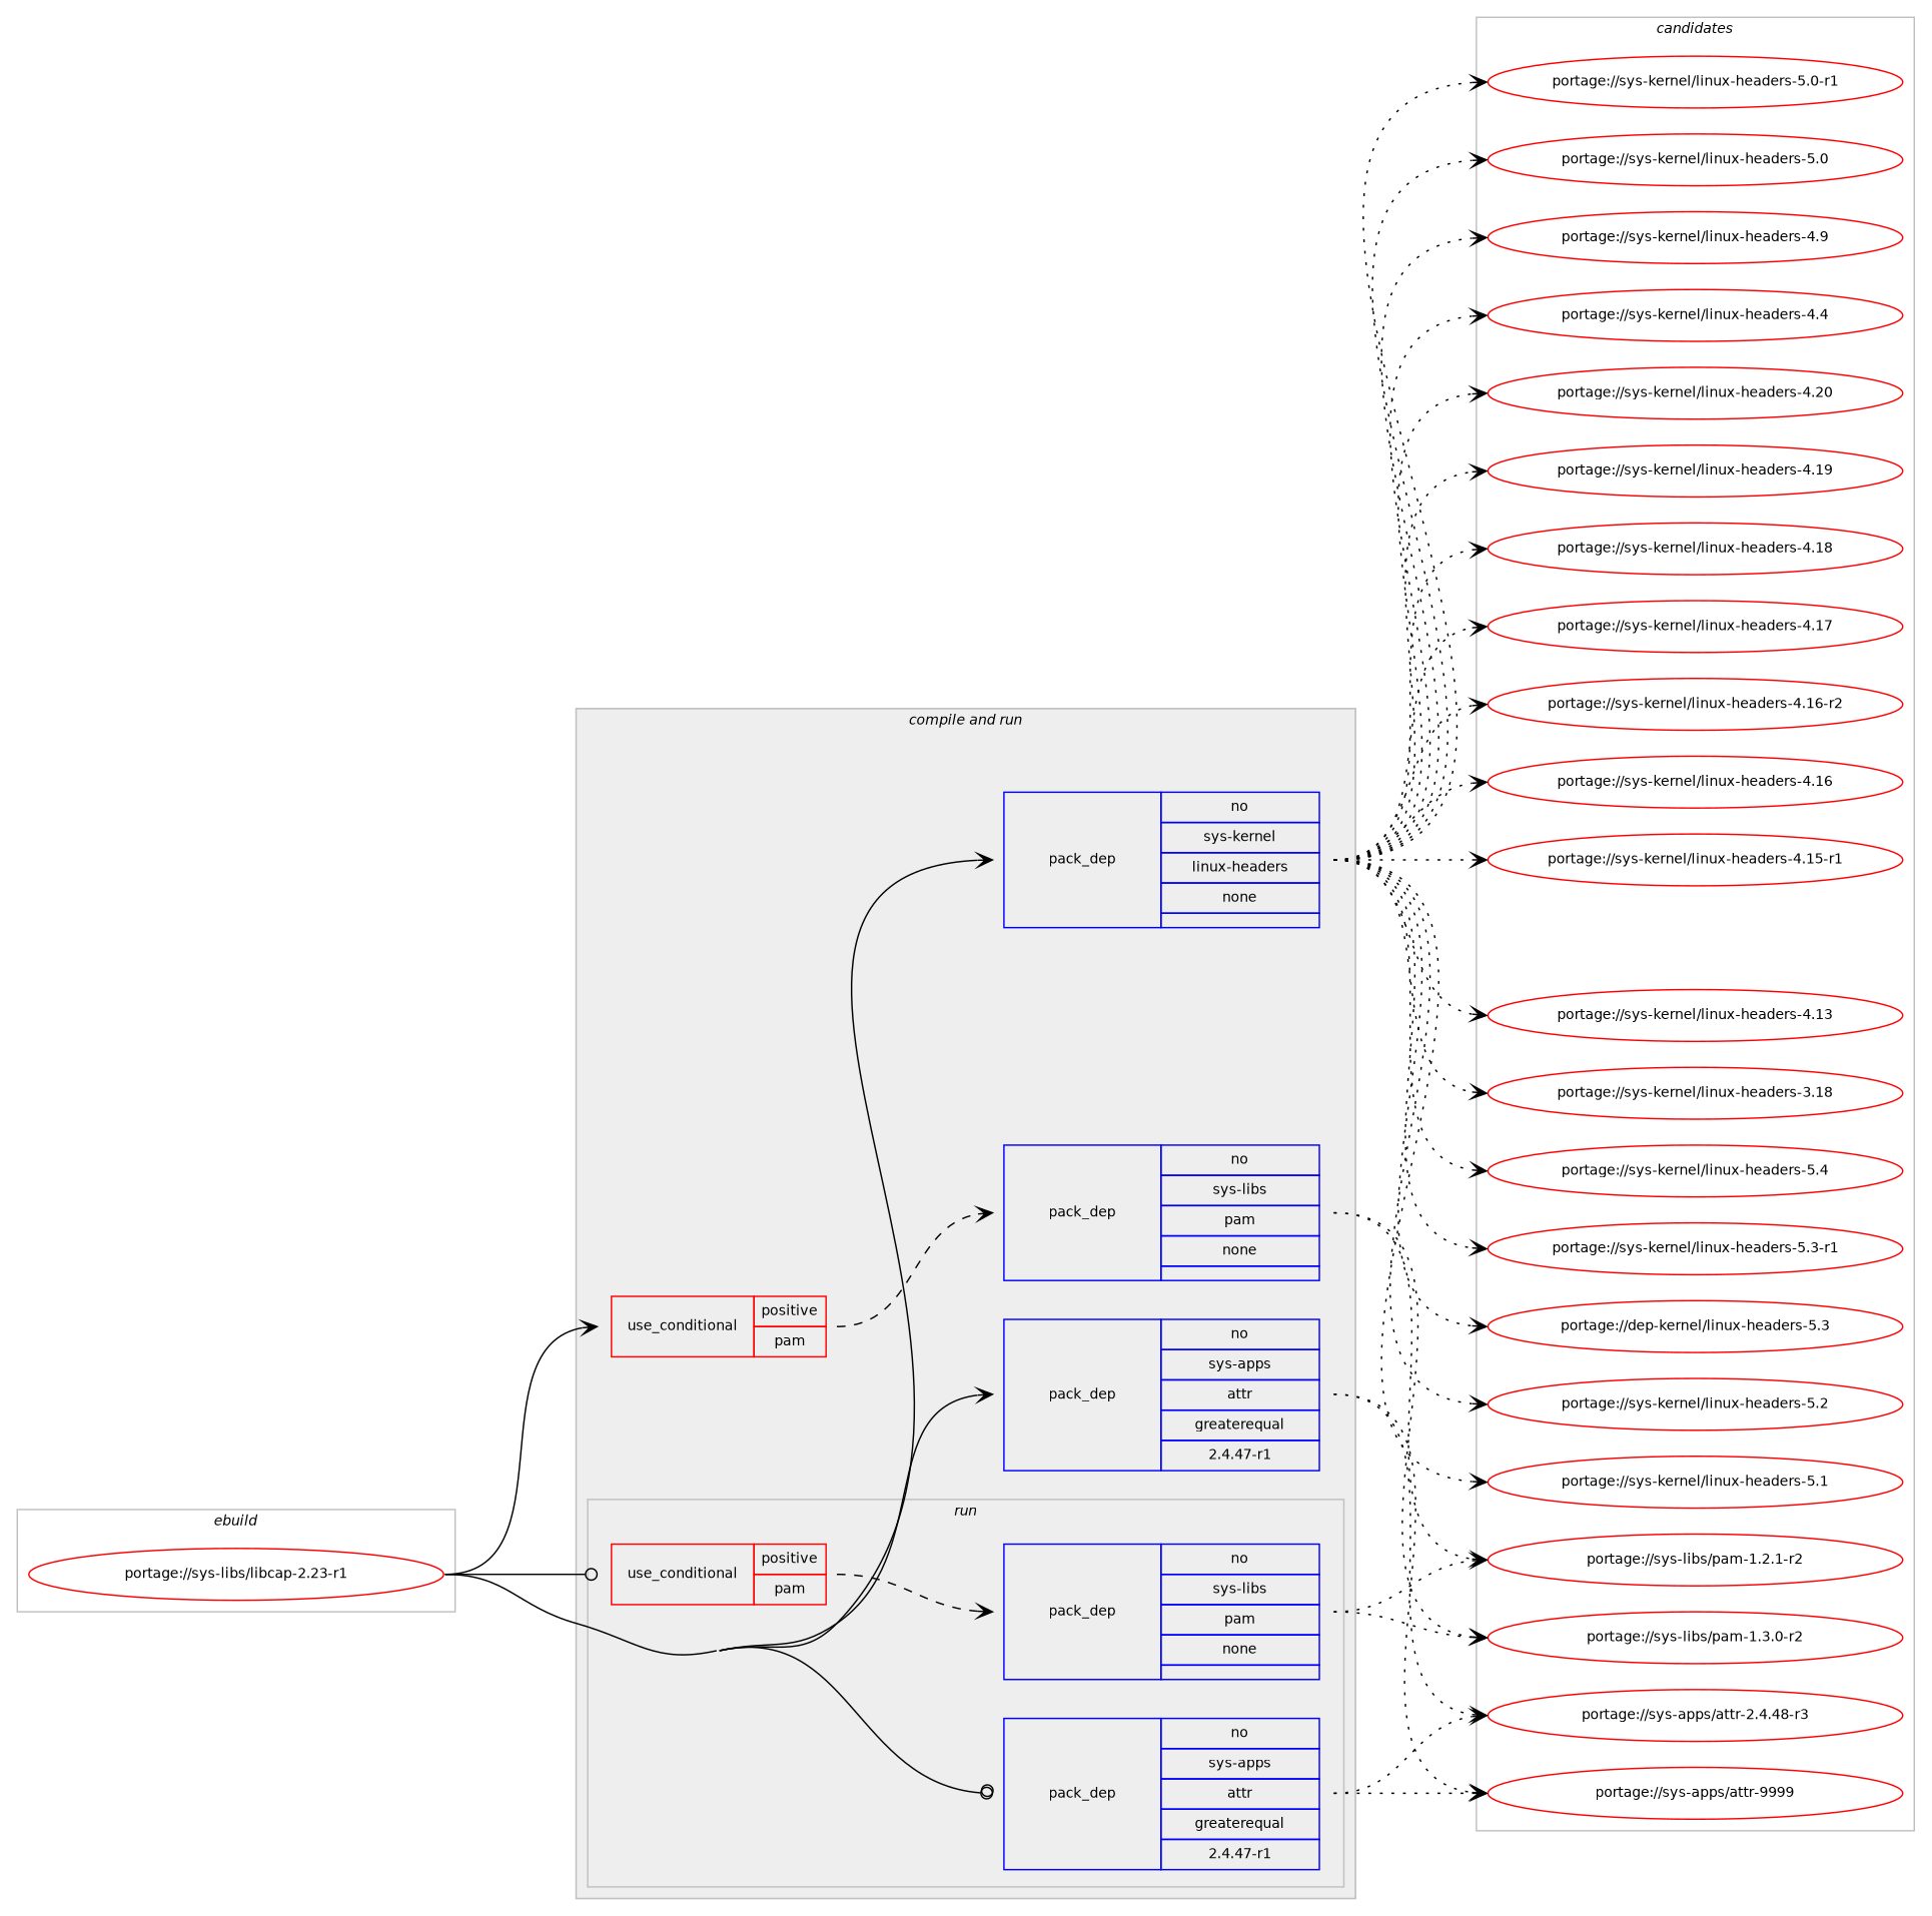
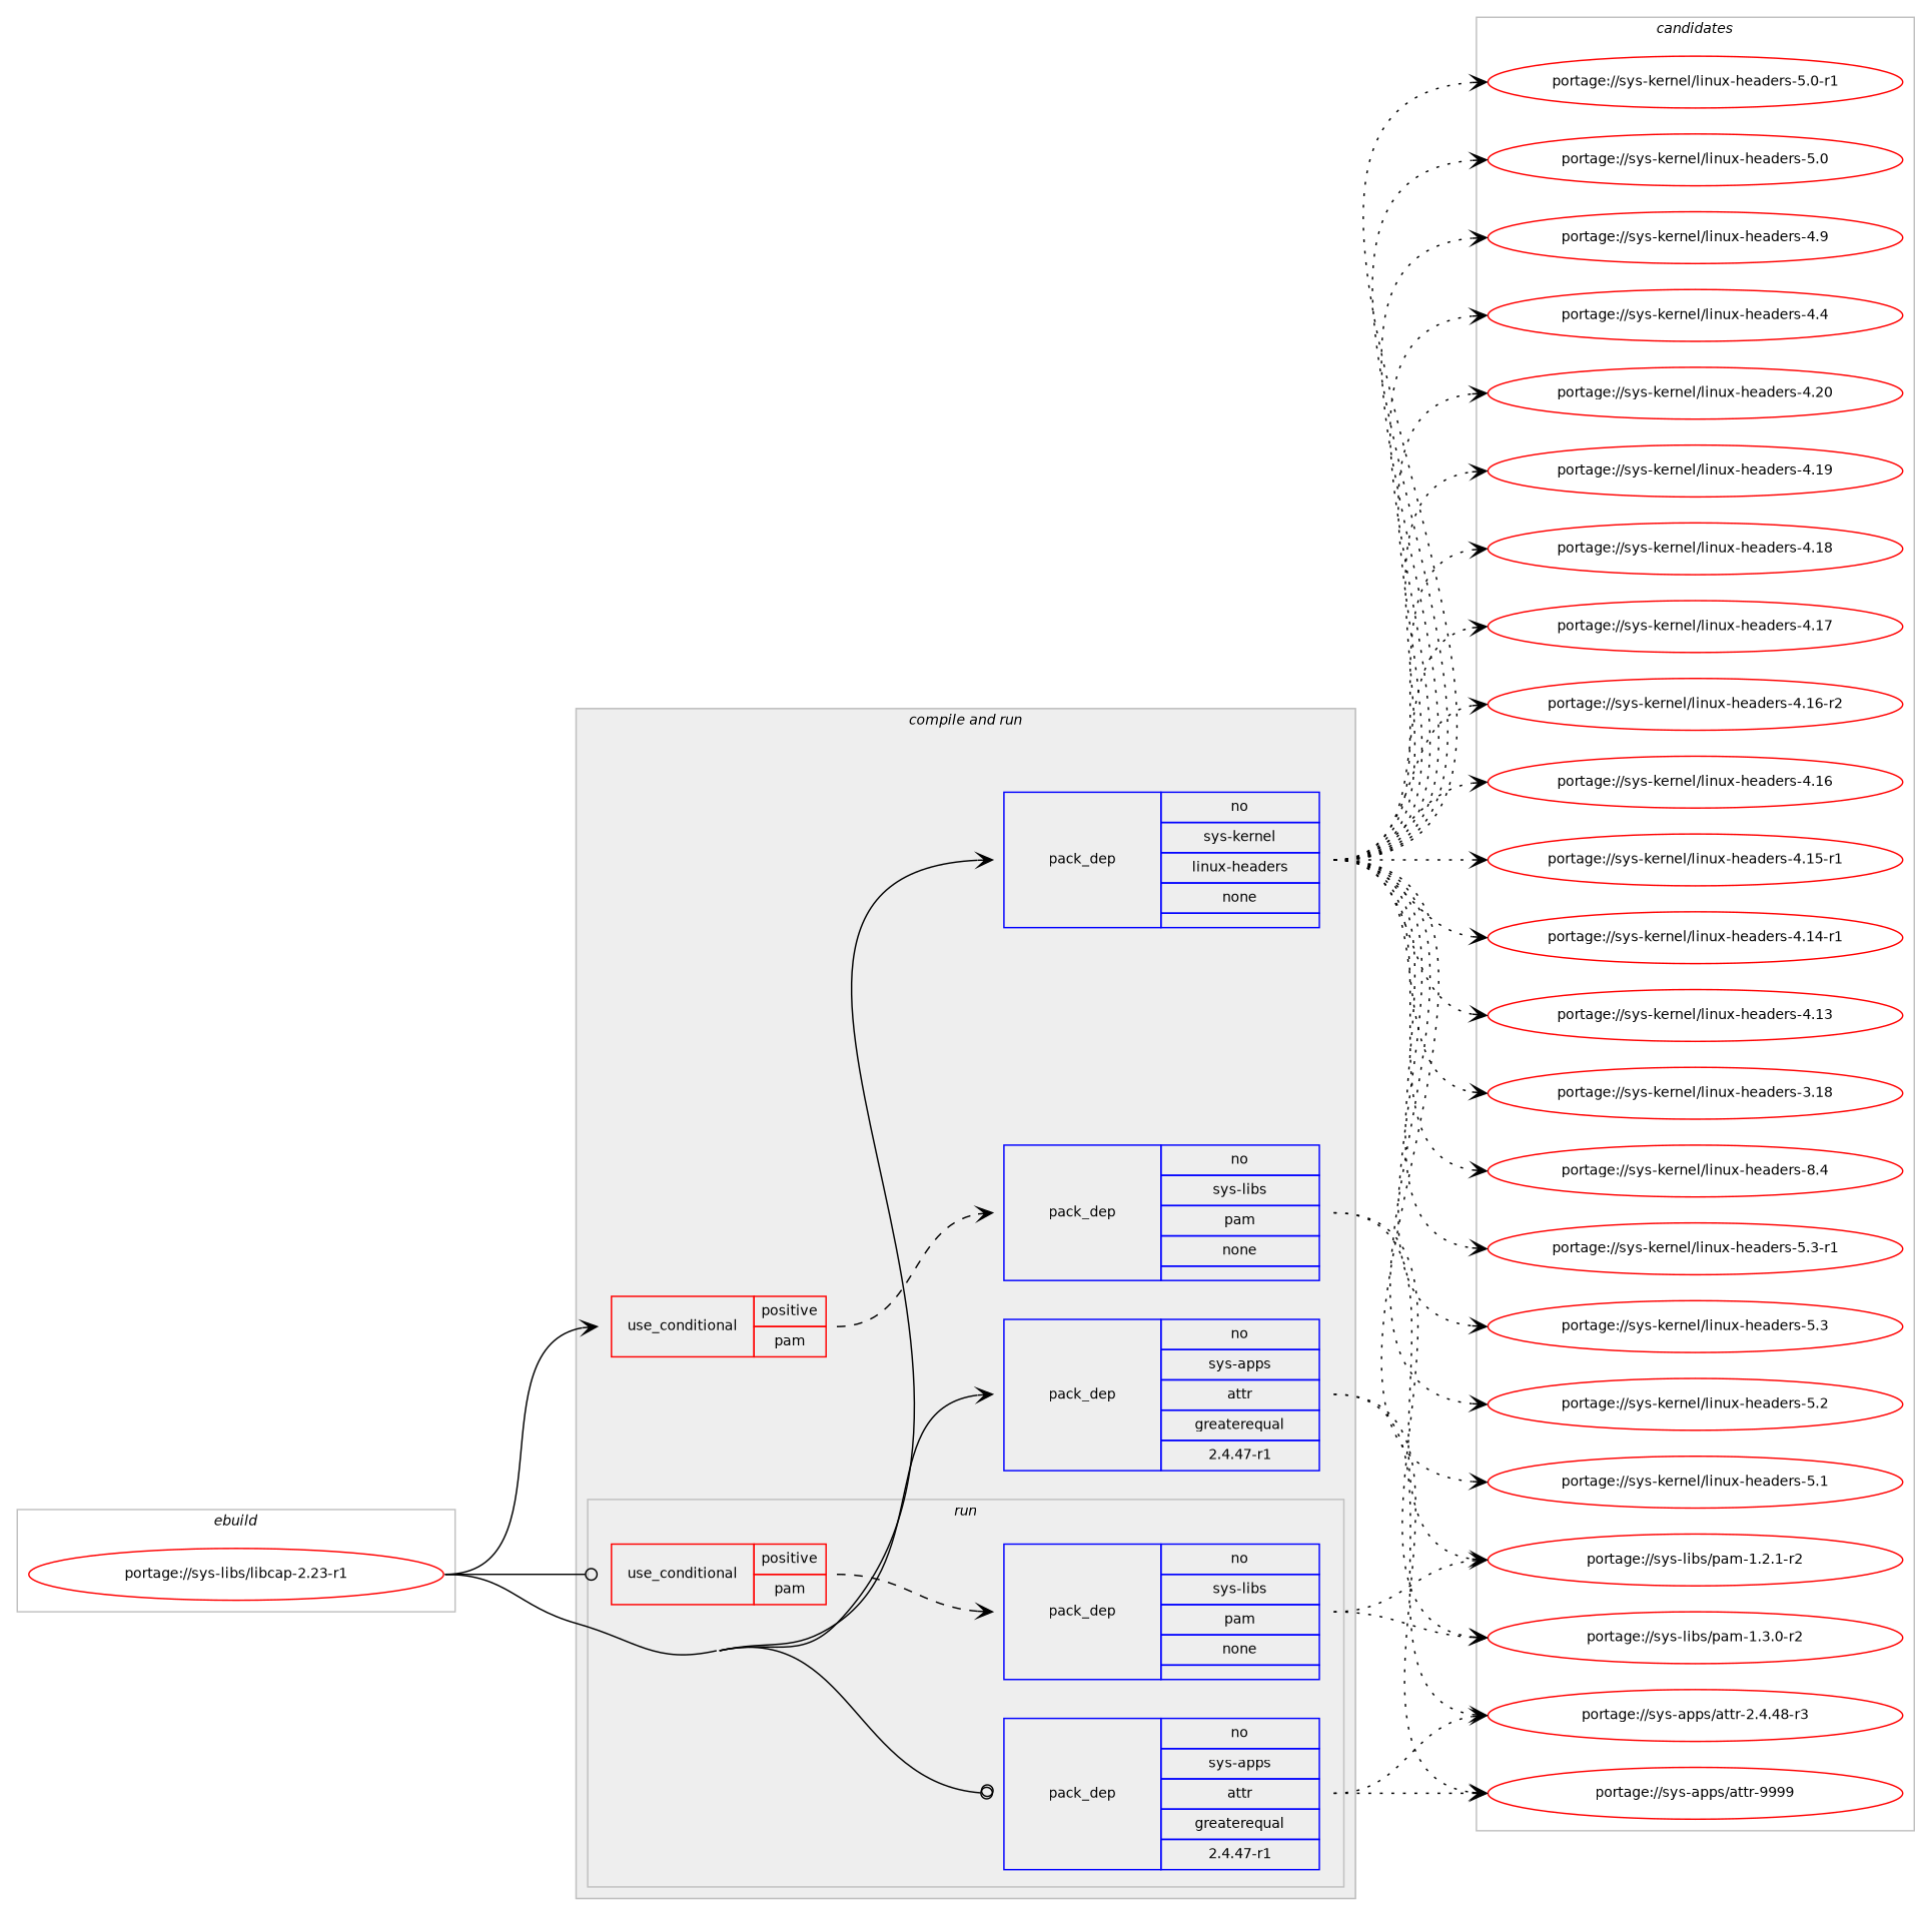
  digraph {
    compound=true
    concentrate=true
    fontname=Helvetica
    fontsize=10
    newrank=true
    rankdir=LR
    ranksep=1.5
    node [color=red fontname=Helvetica fontsize=10]
    edge [arrowhead=vee headport=w style=dotted tailport=e weight=100]
    n1 [label="portage://sys-libs/libcap-2.23-r1" width=4]
    n2 [color=blue label=<<TABLE BORDER="0" CELLBORDER="1" CELLSPACING="0" CELLPADDING="4" WIDTH="220"><TR><TD ROWSPAN="6" CELLPADDING="30">pack_dep</TD></TR><TR><TD WIDTH="110">no</TD></TR><TR><TD>sys-libs</TD></TR><TR><TD>pam</TD></TR><TR><TD>none</TD></TR><TR><TD></TD></TR></TABLE>> shape=none]
    n3 [label=<<TABLE BORDER="0" CELLBORDER="1" CELLSPACING="0" CELLPADDING="4"><TR><TD ROWSPAN="3" CELLPADDING="10">use_conditional</TD></TR><TR><TD>positive</TD></TR><TR><TD>pam</TD></TR></TABLE>> shape=none]
    n4 [color=blue label=<<TABLE BORDER="0" CELLBORDER="1" CELLSPACING="0" CELLPADDING="4" WIDTH="220"><TR><TD ROWSPAN="6" CELLPADDING="30">pack_dep</TD></TR><TR><TD WIDTH="110">no</TD></TR><TR><TD>sys-apps</TD></TR><TR><TD>attr</TD></TR><TR><TD>greaterequal</TD></TR><TR><TD>2.4.47-r1</TD></TR></TABLE>> shape=none]
    n5 [color=blue label=<<TABLE BORDER="0" CELLBORDER="1" CELLSPACING="0" CELLPADDING="4" WIDTH="220"><TR><TD ROWSPAN="6" CELLPADDING="30">pack_dep</TD></TR><TR><TD WIDTH="110">no</TD></TR><TR><TD>sys-kernel</TD></TR><TR><TD>linux-headers</TD></TR><TR><TD>none</TD></TR><TR><TD></TD></TR></TABLE>> shape=none]
    n6 [color=blue label=<<TABLE BORDER="0" CELLBORDER="1" CELLSPACING="0" CELLPADDING="4" WIDTH="220"><TR><TD ROWSPAN="6" CELLPADDING="30">pack_dep</TD></TR><TR><TD WIDTH="110">no</TD></TR><TR><TD>sys-libs</TD></TR><TR><TD>pam</TD></TR><TR><TD>none</TD></TR><TR><TD></TD></TR></TABLE>> shape=none]
    n7 [label=<<TABLE BORDER="0" CELLBORDER="1" CELLSPACING="0" CELLPADDING="4"><TR><TD ROWSPAN="3" CELLPADDING="10">use_conditional</TD></TR><TR><TD>positive</TD></TR><TR><TD>pam</TD></TR></TABLE>> shape=none]
    n8 [color=blue label=<<TABLE BORDER="0" CELLBORDER="1" CELLSPACING="0" CELLPADDING="4" WIDTH="220"><TR><TD ROWSPAN="6" CELLPADDING="30">pack_dep</TD></TR><TR><TD WIDTH="110">no</TD></TR><TR><TD>sys-apps</TD></TR><TR><TD>attr</TD></TR><TR><TD>greaterequal</TD></TR><TR><TD>2.4.47-r1</TD></TR></TABLE>> shape=none]
    n9 [label="portage://sys-libs/pam-1.3.0-r2" width=4]
    n10 [label="portage://sys-libs/pam-1.2.1-r2" width=4]
    n11 [label="portage://sys-apps/attr-9999" width=4]
    n12 [label="portage://sys-apps/attr-2.4.48-r3" width=4]
-   n13 [label="portage://sys-kernel/linux-headers-5.4" width=4]
+   n13 [label="portage://sys-kernel/linux-headers-8.4" width=4]
    n14 [label="portage://sys-kernel/linux-headers-5.3-r1" width=4]
-   n15 [label="portage://dep-kernel/linux-headers-5.3" width=4]
+   n15 [label="portage://sys-kernel/linux-headers-5.3" width=4]
    n16 [label="portage://sys-kernel/linux-headers-5.2" width=4]
    n17 [label="portage://sys-kernel/linux-headers-5.1" width=4]
    n18 [label="portage://sys-kernel/linux-headers-5.0-r1" width=4]
    n19 [label="portage://sys-kernel/linux-headers-5.0" width=4]
    n20 [label="portage://sys-kernel/linux-headers-4.9" width=4]
    n21 [label="portage://sys-kernel/linux-headers-4.4" width=4]
    n22 [label="portage://sys-kernel/linux-headers-4.20" width=4]
    n23 [label="portage://sys-kernel/linux-headers-4.19" width=4]
    n24 [label="portage://sys-kernel/linux-headers-4.18" width=4]
    n25 [label="portage://sys-kernel/linux-headers-4.17" width=4]
    n26 [label="portage://sys-kernel/linux-headers-4.16-r2" width=4]
    n27 [label="portage://sys-kernel/linux-headers-4.16" width=4]
    n28 [label="portage://sys-kernel/linux-headers-4.15-r1" width=4]
+   n29 [label="portage://sys-kernel/linux-headers-4.14-r1" width=4]
    n30 [label="portage://sys-kernel/linux-headers-4.13" width=4]
    n31 [label="portage://sys-kernel/linux-headers-3.18" width=4]
    subgraph cluster_1 {
      color=gray
      label=<<i>ebuild</i>>
      rank=same
      n1
    }
    subgraph cluster_2 {
      color=gray
      label=<<i>dependencies</i>>
      subgraph cluster_3 {
        color=gray
        fillcolor="#eeeeee"
        label=<<i>compile</i>>
        style=filled
        subgraph sub_4 {
          color=gray
          fillcolor="#eeeeee"
          label=<<i>compile</i>>
          style=filled
          n3
          subgraph sub_5 {
            color=gray
            fillcolor="#eeeeee"
            label=<<i>compile</i>>
            style=filled
            n2
          }
        }
        subgraph sub_6 {
          color=gray
          fillcolor="#eeeeee"
          label=<<i>compile</i>>
          style=filled
          n4
        }
        subgraph sub_7 {
          color=gray
          fillcolor="#eeeeee"
          label=<<i>compile</i>>
          style=filled
          n5
        }
      }
      subgraph cluster_8 {
        color=gray
        fillcolor="#eeeeee"
        label=<<i>compile and run</i>>
        style=filled
      }
      subgraph cluster_9 {
        color=gray
        fillcolor="#eeeeee"
        label=<<i>run</i>>
        style=filled
        subgraph sub_10 {
          color=gray
          fillcolor="#eeeeee"
          label=<<i>run</i>>
          style=filled
          n7
          subgraph sub_11 {
            color=gray
            fillcolor="#eeeeee"
            label=<<i>run</i>>
            style=filled
            n6
          }
        }
        subgraph sub_12 {
          color=gray
          fillcolor="#eeeeee"
          label=<<i>run</i>>
          style=filled
          n8
        }
      }
    }
    subgraph cluster_13 {
      color=gray
      label=<<i>candidates</i>>
      rank=same
      subgraph sub_14 {
        color=black
        label=<<i>candidates</i>>
        nodesep=1
        rank=same
        n9
        n10
      }
      subgraph sub_15 {
        color=black
        label=<<i>candidates</i>>
        nodesep=1
        rank=same
        n11
        n12
      }
      subgraph sub_16 {
        color=black
        label=<<i>candidates</i>>
        nodesep=1
        rank=same
        n13
        n14
        n15
        n16
        n17
        n18
        n19
        n20
        n21
        n22
        n23
        n24
        n25
        n26
        n27
        n28
+       n29
        n30
        n31
      }
      subgraph sub_17 {
        color=black
        label=<<i>candidates</i>>
        nodesep=1
        rank=same
        n9
        n10
      }
      subgraph sub_18 {
        color=black
        label=<<i>candidates</i>>
        nodesep=1
        rank=same
        n11
        n12
      }
    }
    n1 -> n3 [style=solid weight=20]
    n1 -> n4 [style=solid weight=20]
    n1 -> n5 [style=solid weight=20]
    n1 -> n7 [arrowhead=odot style=solid weight=20]
    n1 -> n8 [arrowhead=odot style=solid weight=20]
    n2 -> n9
    n2 -> n10
    n3 -> n2 [style=dashed weight=20]
    n4 -> n11
    n4 -> n12
    n5 -> n13
    n5 -> n14
    n5 -> n15
    n5 -> n16
    n5 -> n17
    n5 -> n18
    n5 -> n19
    n5 -> n20
    n5 -> n21
    n5 -> n22
    n5 -> n23
    n5 -> n24
    n5 -> n25
    n5 -> n26
    n5 -> n27
    n5 -> n28
+   n5 -> n29
    n5 -> n30
    n5 -> n31
    n6 -> n9
    n6 -> n10
    n7 -> n6 [style=dashed weight=20]
    n8 -> n11
    n8 -> n12
  }
